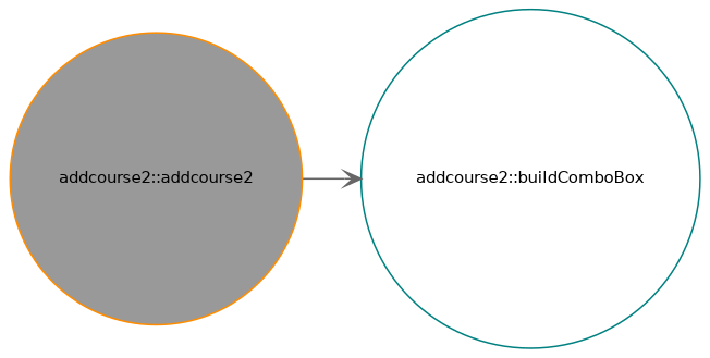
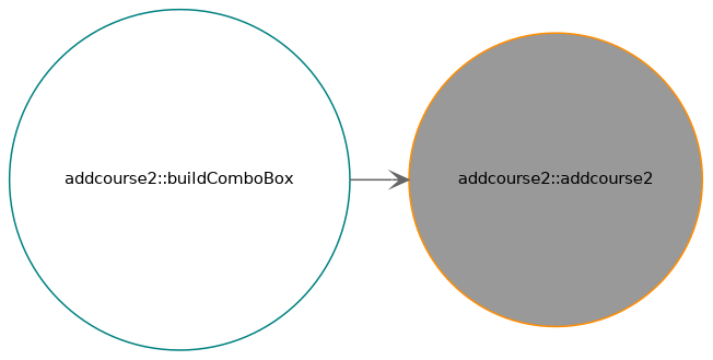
  digraph {
    rankdir=LR
    node [fontname=Helvetica fontsize=10 shape=circle style=filled]
    n1 [color=darkorange fillcolor=grey60 fontcolor=black height=0.2 label="addcourse2::addcourse2" width=0.4]
    n2 [color=teal fillcolor=white height=0.2 label="addcourse2::buildComboBox" width=0.4]
-   n1 -> n2 [color=gray40 fontname=Helvetica fontsize=10 labelfontname=Helvetica labelfontsize=10 style=solid arrowhead=vee]
+   n2 -> n1 [color=gray40 fontname=Helvetica fontsize=10 labelfontname=Helvetica labelfontsize=10 style=solid arrowhead=vee]
  }
